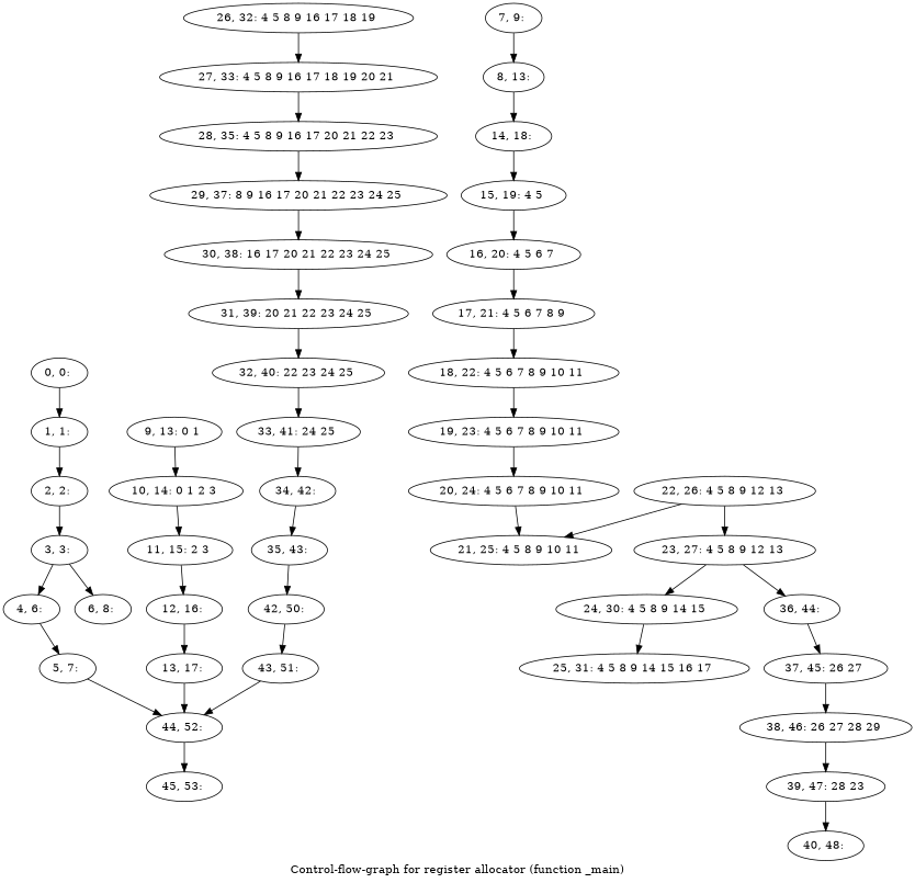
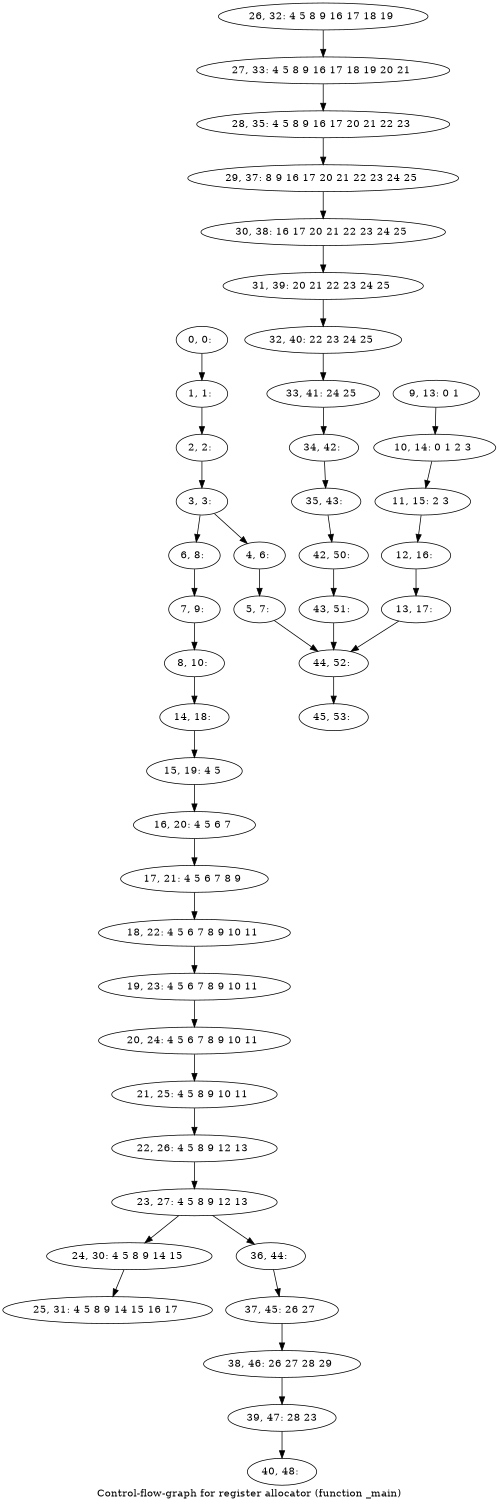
  digraph {
    label="Control-flow-graph for register allocator (function _main)"
    n1 [label="0, 0: "]
    n2 [label="1, 1: "]
    n3 [label="2, 2: "]
    n4 [label="3, 3: "]
    n5 [label="4, 6: "]
    n6 [label="6, 8: "]
    n7 [label="5, 7: "]
    n8 [label="7, 9: "]
    n9 [label="44, 52: "]
    n10 [label="45, 53: "]
-   n11 [label="8, 13:"]
+   n11 [label="8, 10: "]
    n12 [label="14, 18: "]
    n13 [label="9, 13: 0 1 "]
    n14 [label="10, 14: 0 1 2 3 "]
    n15 [label="15, 19: 4 5 "]
    n16 [label="11, 15: 2 3 "]
    n17 [label="12, 16: "]
    n18 [label="13, 17: "]
    n19 [label="16, 20: 4 5 6 7 "]
    n20 [label="17, 21: 4 5 6 7 8 9 "]
    n21 [label="18, 22: 4 5 6 7 8 9 10 11 "]
    n22 [label="19, 23: 4 5 6 7 8 9 10 11 "]
    n23 [label="20, 24: 4 5 6 7 8 9 10 11 "]
    n24 [label="21, 25: 4 5 8 9 10 11 "]
    n25 [label="22, 26: 4 5 8 9 12 13 "]
    n26 [label="23, 27: 4 5 8 9 12 13 "]
    n27 [label="24, 30: 4 5 8 9 14 15 "]
    n28 [label="36, 44: "]
    n29 [label="25, 31: 4 5 8 9 14 15 16 17 "]
    n30 [label="37, 45: 26 27 "]
    n31 [label="26, 32: 4 5 8 9 16 17 18 19 "]
    n32 [label="27, 33: 4 5 8 9 16 17 18 19 20 21 "]
    n33 [label="28, 35: 4 5 8 9 16 17 20 21 22 23 "]
    n34 [label="29, 37: 8 9 16 17 20 21 22 23 24 25 "]
    n35 [label="30, 38: 16 17 20 21 22 23 24 25 "]
    n36 [label="31, 39: 20 21 22 23 24 25 "]
    n37 [label="32, 40: 22 23 24 25 "]
    n38 [label="33, 41: 24 25 "]
    n39 [label="34, 42: "]
    n40 [label="35, 43: "]
    n41 [label="42, 50: "]
    n42 [label="43, 51: "]
    n43 [label="38, 46: 26 27 28 29 "]
    n44 [label="39, 47: 28 23"]
    n45 [label="40, 48: "]
    n1 -> n2
    n2 -> n3
    n3 -> n4
    n4 -> n5
    n4 -> n6
    n5 -> n7
+   n6 -> n8
    n7 -> n9
    n8 -> n11
    n9 -> n10
    n11 -> n12
    n12 -> n15
    n13 -> n14
    n14 -> n16
    n15 -> n19
    n16 -> n17
    n17 -> n18
    n18 -> n9
    n19 -> n20
    n20 -> n21
    n21 -> n22
    n22 -> n23
    n23 -> n24
-   n25 -> n24
+   n24 -> n25
    n25 -> n26
    n26 -> n27
    n26 -> n28
    n27 -> n29
    n28 -> n30
    n30 -> n43
    n31 -> n32
    n32 -> n33
    n33 -> n34
    n34 -> n35
    n35 -> n36
    n36 -> n37
    n37 -> n38
    n38 -> n39
    n39 -> n40
    n40 -> n41
    n41 -> n42
    n42 -> n9
    n43 -> n44
    n44 -> n45
  }
